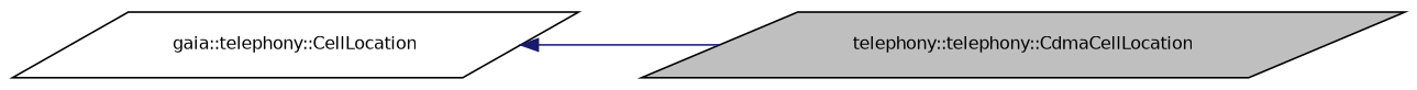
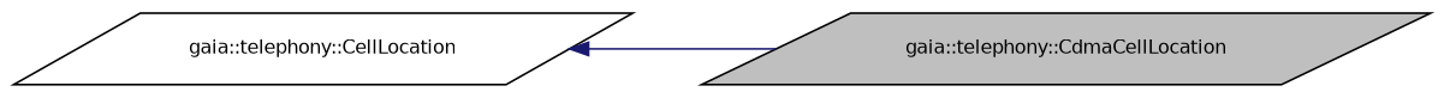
  digraph {
    rankdir=LR
    node [color=black fontname=Helvetica fontsize=10 shape=parallelogram style=filled]
-   n1 [fillcolor=grey75 fontcolor=black height=0.2 label="telephony::telephony::CdmaCellLocation" width=0.4]
+   n1 [fillcolor=grey75 fontcolor=black height=0.2 label="gaia::telephony::CdmaCellLocation" width=0.4]
    n2 [fillcolor=white height=0.2 label="gaia::telephony::CellLocation" width=0.4]
    n2 -> n1 [color=midnightblue dir=back fontname=Helvetica fontsize=10 labelfontname=Helvetica labelfontsize=10 style=solid]
  }
